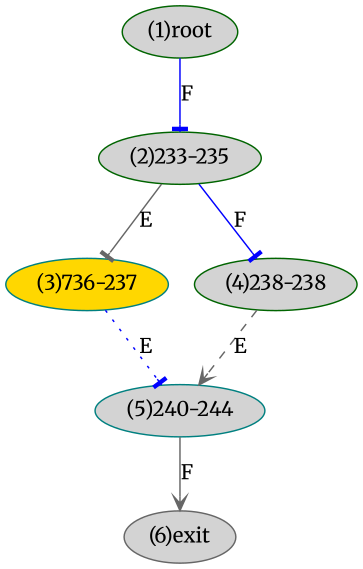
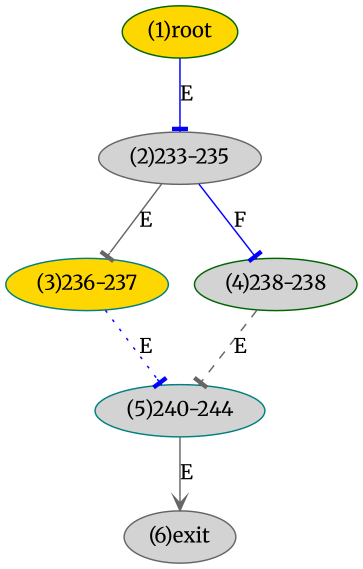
  digraph {
    fontname=Merriweather
    node [color=darkgreen fillcolor=lightgrey fontname=Merriweather style=filled]
    edge [arrowhead=tee color=blue fontname=Merriweather style=solid]
-   n1 [label="(1)root"]
-   n2 [label="(2)233-235"]
-   n3 [color=teal fillcolor=gold label="(3)736-237"]
+   n1 [fillcolor=gold label="(1)root"]
+   n2 [color=gray40 label="(2)233-235"]
+   n3 [color=teal fillcolor=gold label="(3)236-237"]
    n4 [label="(4)238-238"]
    n5 [color=teal label="(5)240-244"]
    n6 [color=gray40 label="(6)exit"]
-   n1 -> n2 [label=F]
+   n1 -> n2 [label=E]
    n2 -> n3 [color=gray40 label=E]
    n2 -> n4 [label=F]
    n3 -> n5 [label=E style=dotted]
-   n4 -> n5 [arrowhead=vee color=gray40 label=E style=dashed]
-   n5 -> n6 [arrowhead=vee color=gray40 label=F]
+   n4 -> n5 [color=gray40 label=E style=dashed]
+   n5 -> n6 [arrowhead=vee color=gray40 label=E]
  }
